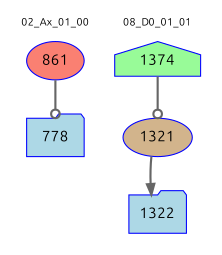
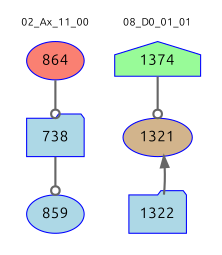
  digraph {
    fontname=Ubuntu
    node [color=blue fillcolor=lightblue fontname=Ubuntu shape=ellipse style=filled]
    edge [arrowhead=odot color=gray40 fontname=Ubuntu style=bold]
-   n1 [fillcolor=salmon label=861]
-   n2 [label=778 shape=folder]
+   n1 [fillcolor=salmon label=864]
+   n2 [label=738 shape=folder]
+   n3 [label=859]
    n4 [fillcolor=palegreen label=1374 shape=house]
    n5 [fillcolor=tan label=1321]
    n6 [label=1322 shape=folder]
    subgraph cluster_1 {
      color=white
      fontsize=10
-     label="02_Ax_01_00"
+     label="02_Ax_11_00"
      n1
      n2
+     n3
    }
    subgraph cluster_2 {
      color=white
      fontsize=10
      label="08_D0_01_01"
      n4
      n5
      n6
    }
    n1 -> n2
+   n2 -> n3
    n4 -> n5
-   n5 -> n6 [arrowhead=normal]
+   n6 -> n5 [arrowhead=normal]
  }
